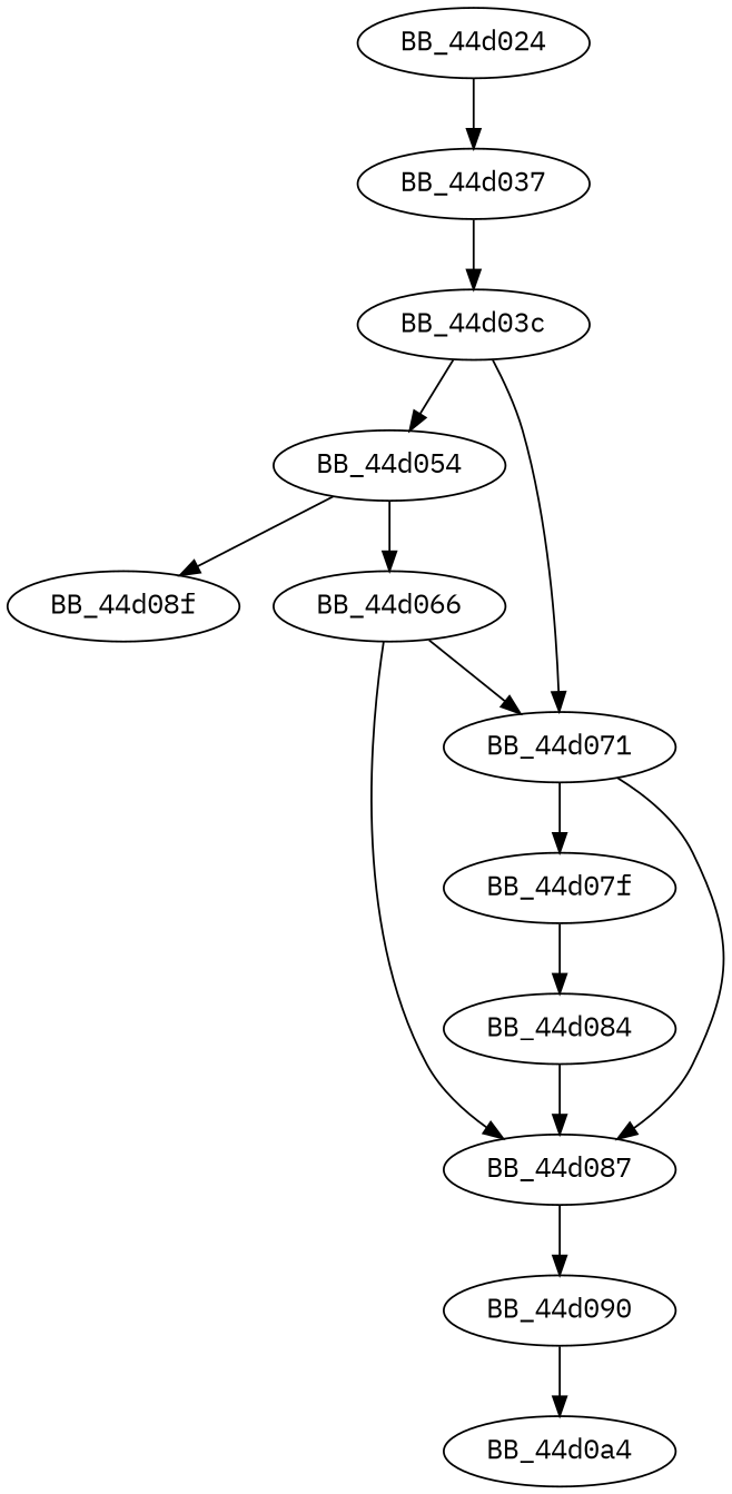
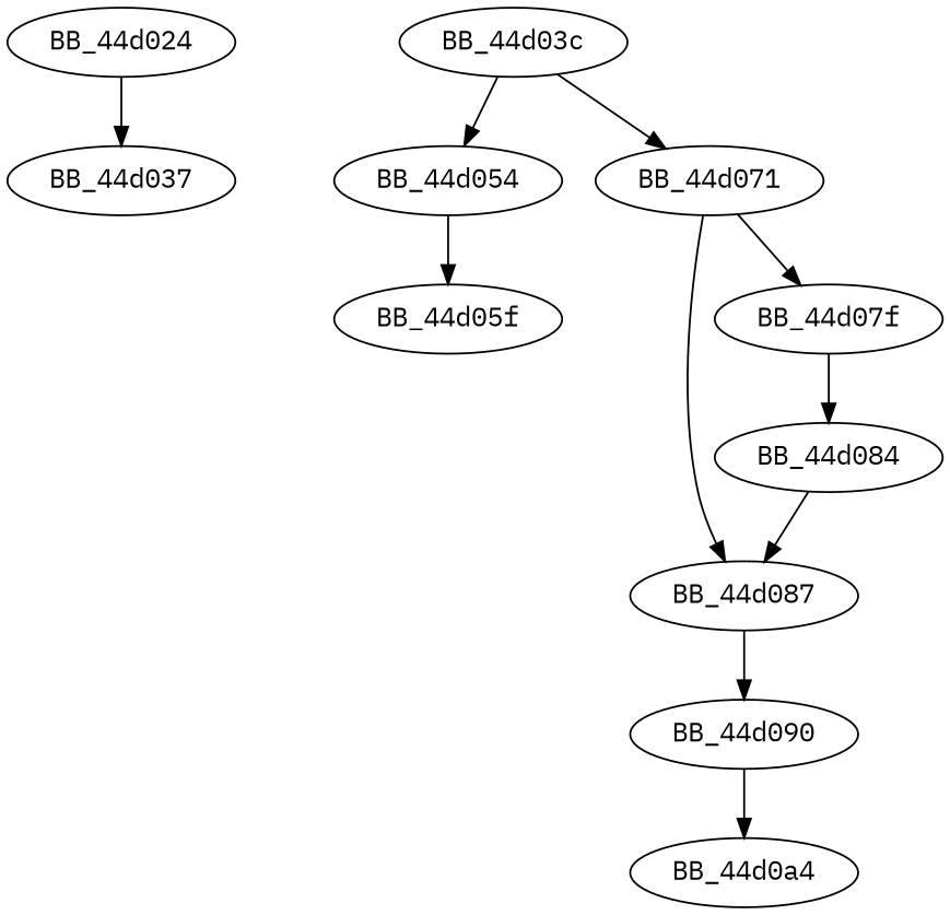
  digraph {
    fontname="IBM Plex Mono"
    node [fontname="IBM Plex Mono"]
    edge [fontname="IBM Plex Mono"]
    BB_44d024
    BB_44d037
    BB_44d03c
    BB_44d054
    BB_44d071
-   BB_44d066
-   BB_44d05f [label=BB_44d08f]
+   BB_44d05f
    BB_44d087
    BB_44d07f
    BB_44d090
    BB_44d084
    BB_44d0a4
    BB_44d024 -> BB_44d037
-   BB_44d037 -> BB_44d03c
    BB_44d03c -> BB_44d054
    BB_44d03c -> BB_44d071
-   BB_44d054 -> BB_44d066
    BB_44d054 -> BB_44d05f
    BB_44d071 -> BB_44d087
    BB_44d071 -> BB_44d07f
-   BB_44d066 -> BB_44d071
-   BB_44d066 -> BB_44d087
    BB_44d087 -> BB_44d090
    BB_44d07f -> BB_44d084
    BB_44d090 -> BB_44d0a4
    BB_44d084 -> BB_44d087
  }
